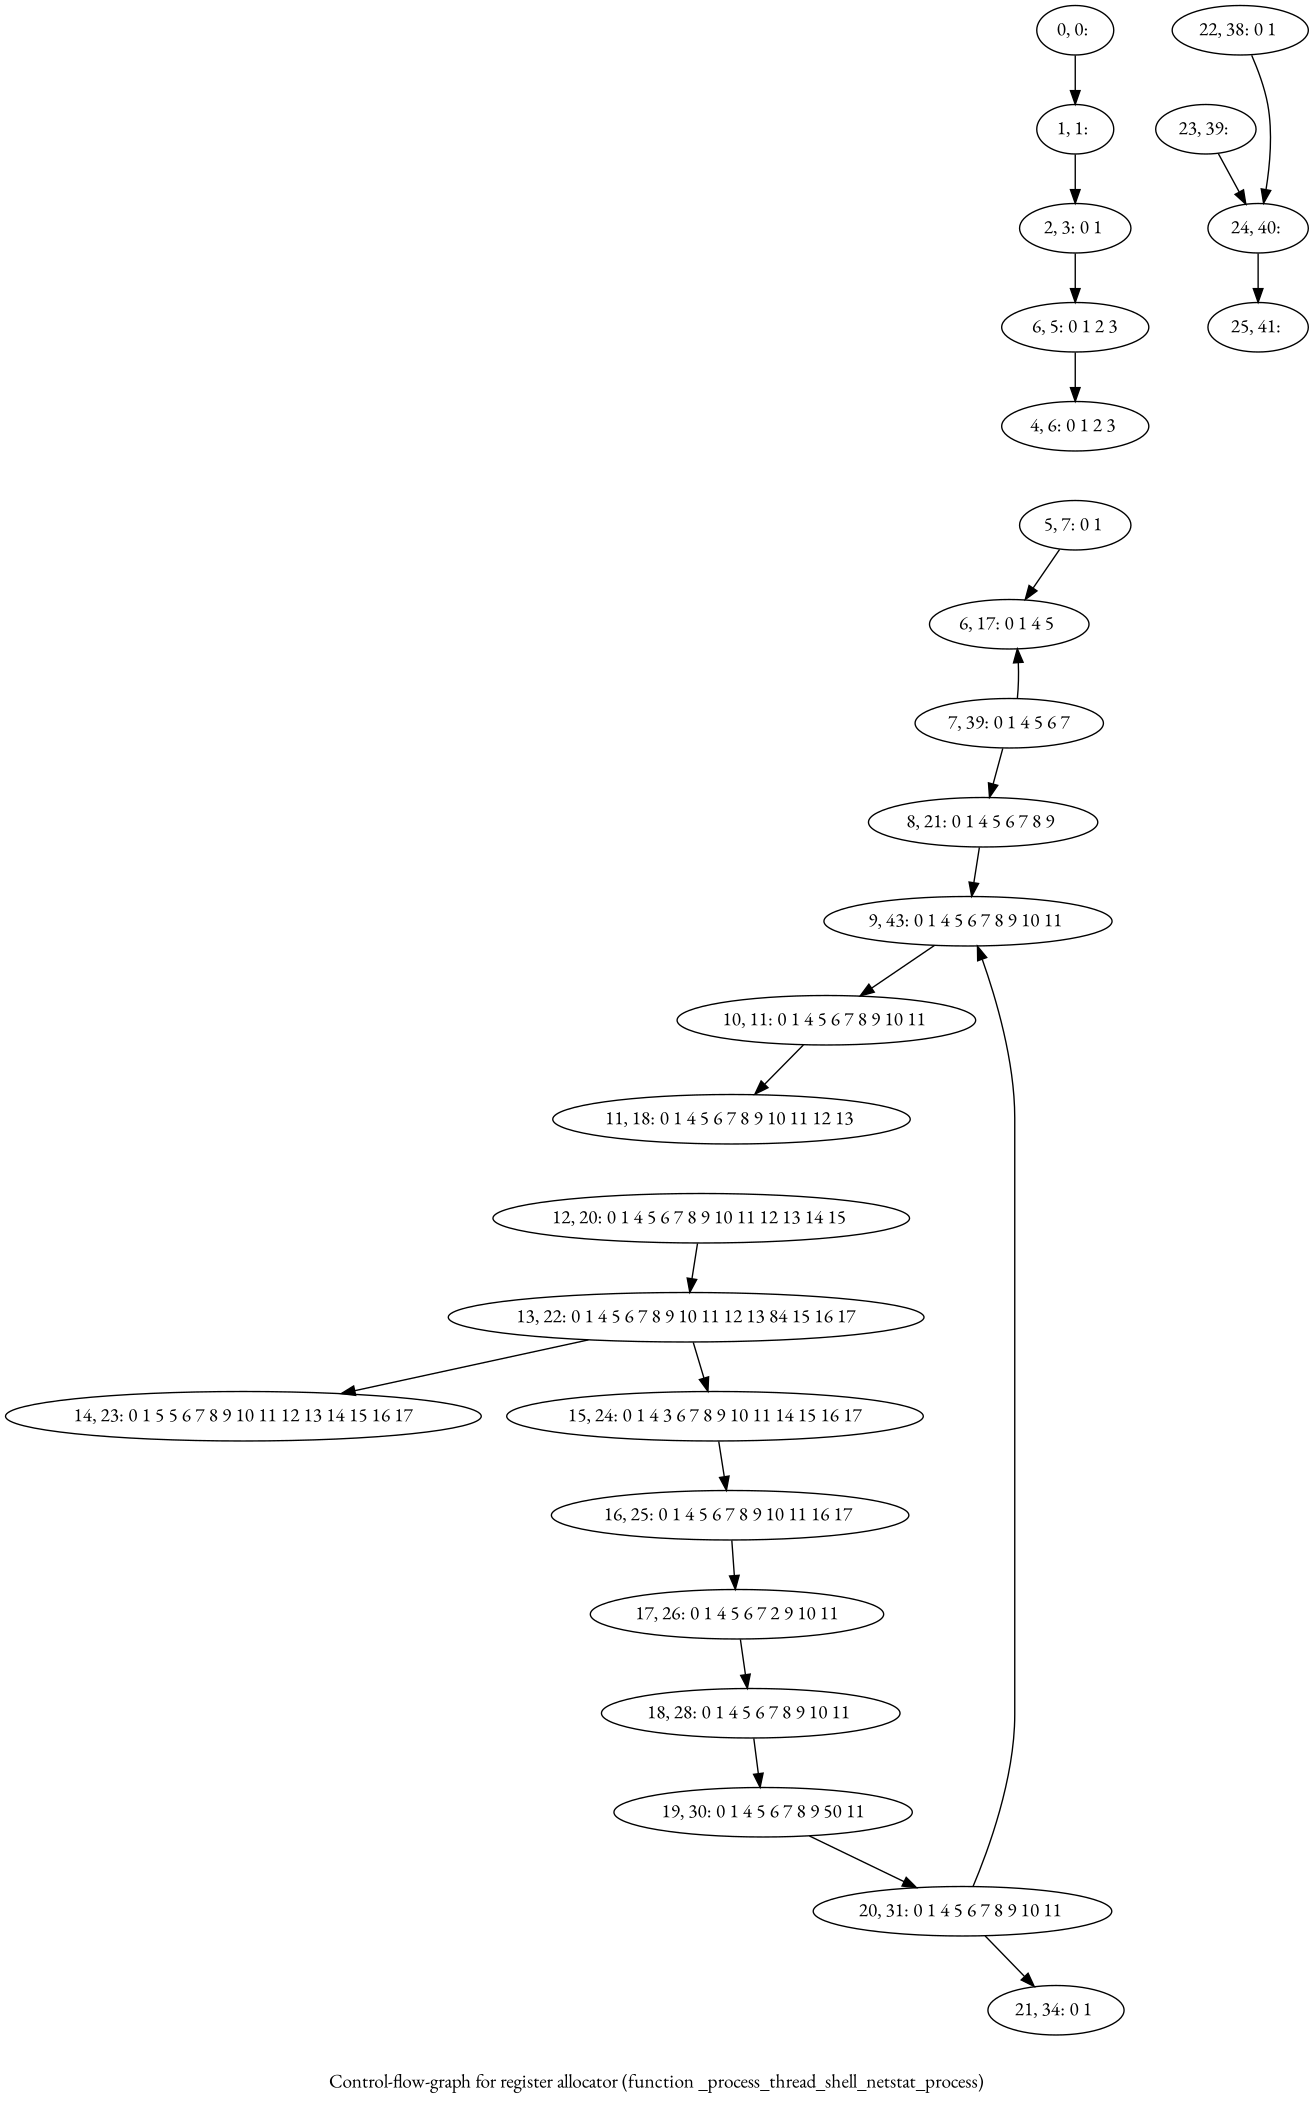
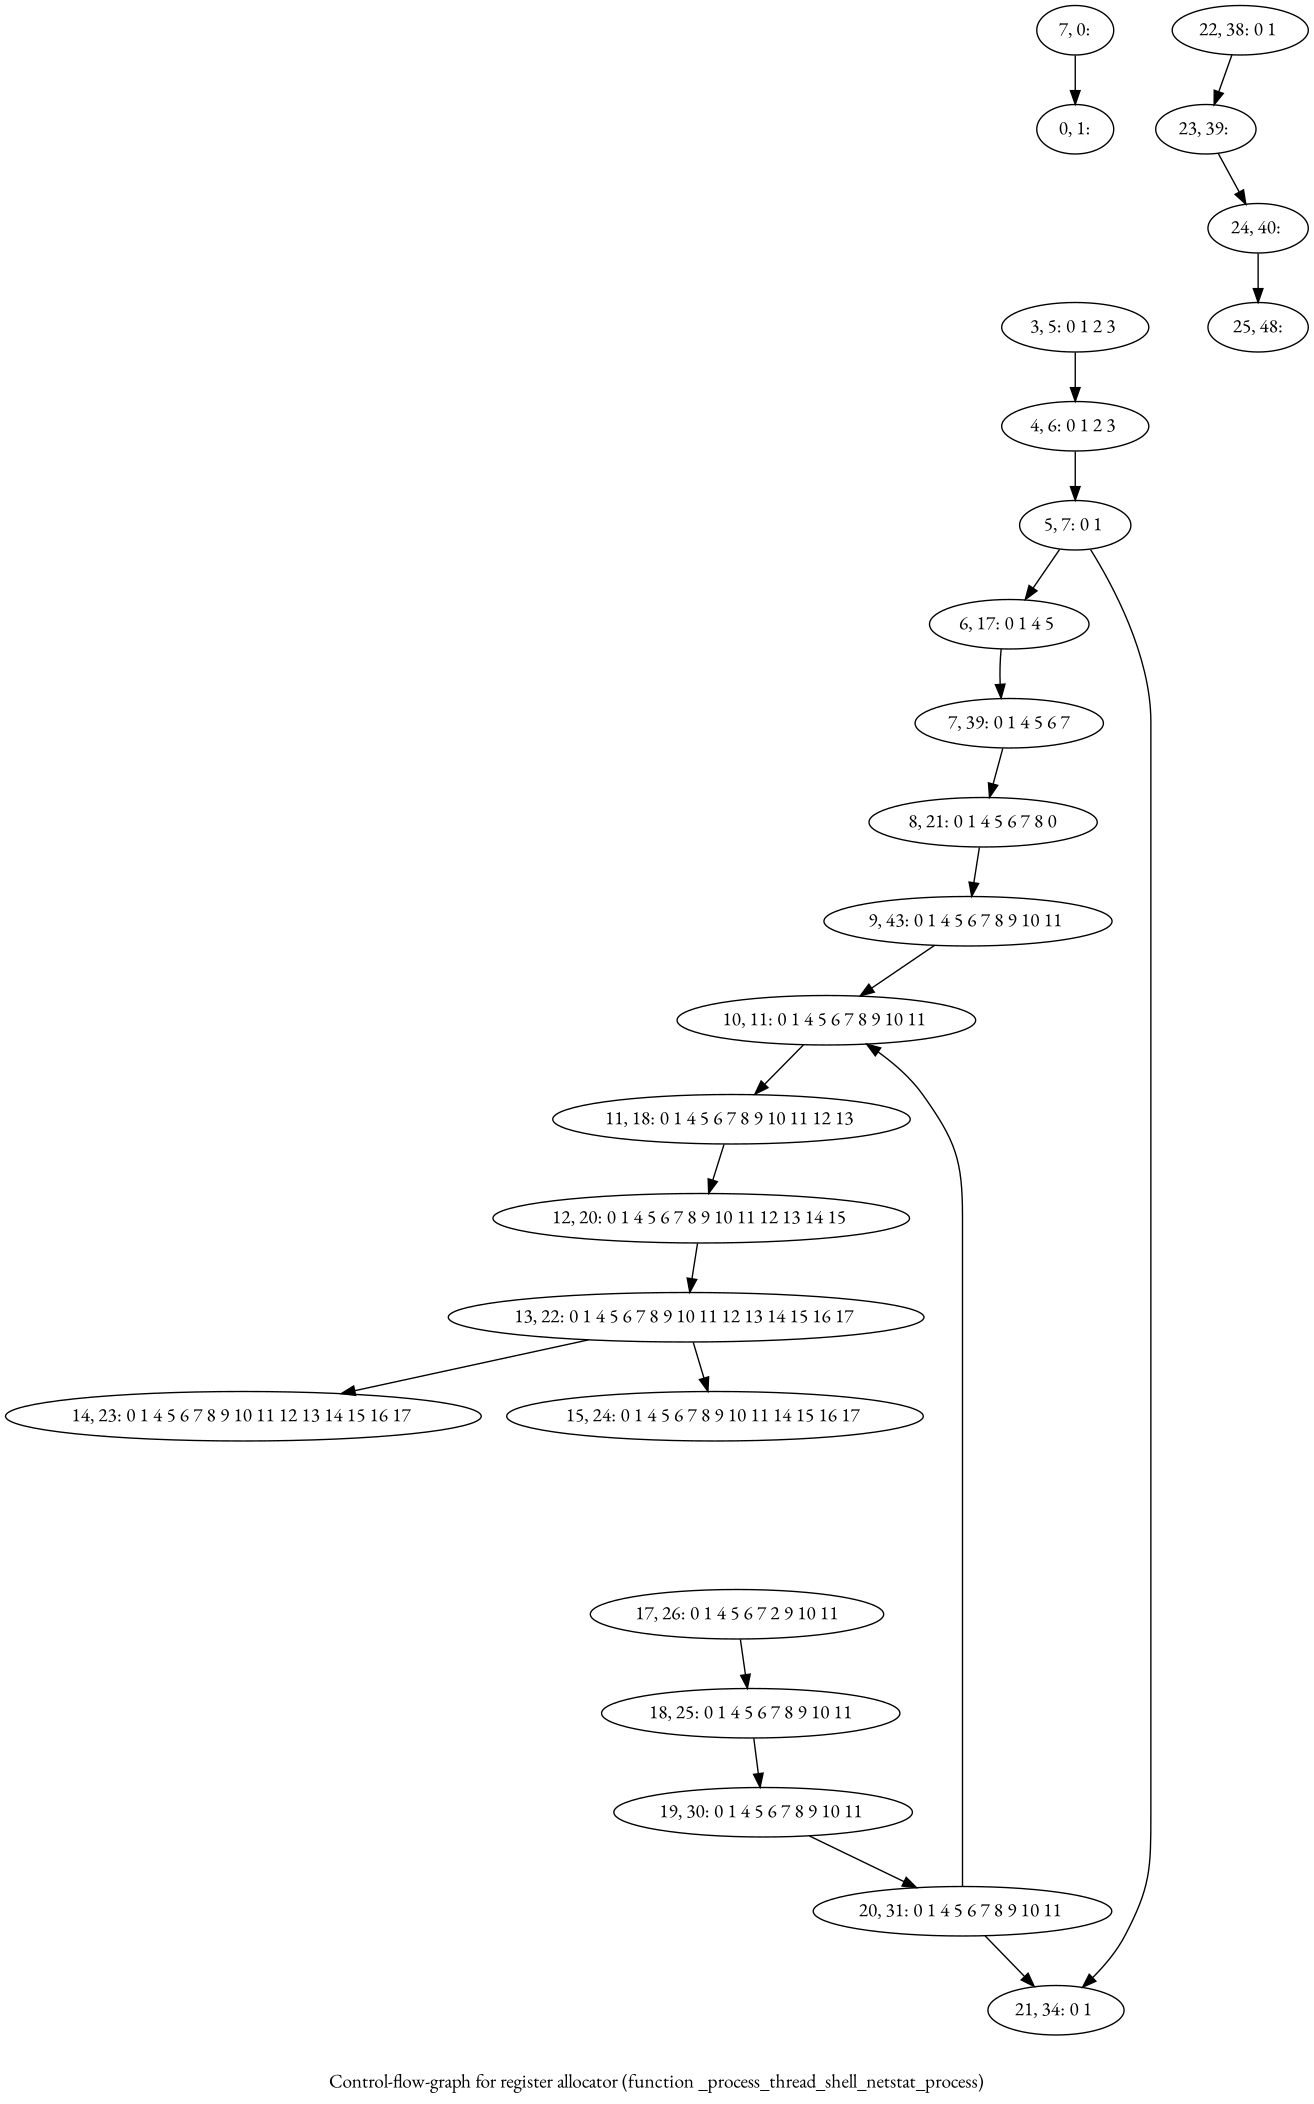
  digraph {
    fontname="EB Garamond"
    label="Control-flow-graph for register allocator (function _process_thread_shell_netstat_process)"
    node [fontname="EB Garamond"]
    edge [fontname="EB Garamond"]
-   n1 [label="0, 0: "]
-   n2 [label="1, 1: "]
-   n3 [label="2, 3: 0 1 "]
-   n4 [label="6, 5: 0 1 2 3"]
+   n1 [label="7, 0:"]
+   n2 [label="0, 1:"]
+   n4 [label="3, 5: 0 1 2 3 "]
    n5 [label="4, 6: 0 1 2 3 "]
    n6 [label="5, 7: 0 1 "]
    n7 [label="6, 17: 0 1 4 5 "]
    n8 [label="21, 34: 0 1 "]
    n9 [label="7, 39: 0 1 4 5 6 7"]
-   n10 [label="8, 21: 0 1 4 5 6 7 8 9 "]
+   n10 [label="8, 21: 0 1 4 5 6 7 8 0"]
    n11 [label="9, 43: 0 1 4 5 6 7 8 9 10 11 "]
    n12 [label="10, 11: 0 1 4 5 6 7 8 9 10 11 "]
    n13 [label="11, 18: 0 1 4 5 6 7 8 9 10 11 12 13 "]
    n14 [label="12, 20: 0 1 4 5 6 7 8 9 10 11 12 13 14 15 "]
-   n15 [label="13, 22: 0 1 4 5 6 7 8 9 10 11 12 13 84 15 16 17"]
-   n16 [label="14, 23: 0 1 5 5 6 7 8 9 10 11 12 13 14 15 16 17"]
-   n17 [label="15, 24: 0 1 4 3 6 7 8 9 10 11 14 15 16 17"]
-   n18 [label="16, 25: 0 1 4 5 6 7 8 9 10 11 16 17 "]
+   n15 [label="13, 22: 0 1 4 5 6 7 8 9 10 11 12 13 14 15 16 17 "]
+   n16 [label="14, 23: 0 1 4 5 6 7 8 9 10 11 12 13 14 15 16 17 "]
+   n17 [label="15, 24: 0 1 4 5 6 7 8 9 10 11 14 15 16 17 "]
    n19 [label="17, 26: 0 1 4 5 6 7 2 9 10 11"]
-   n20 [label="18, 28: 0 1 4 5 6 7 8 9 10 11 "]
-   n21 [label="19, 30: 0 1 4 5 6 7 8 9 50 11"]
+   n20 [label="18, 25: 0 1 4 5 6 7 8 9 10 11"]
+   n21 [label="19, 30: 0 1 4 5 6 7 8 9 10 11 "]
    n22 [label="20, 31: 0 1 4 5 6 7 8 9 10 11 "]
    n23 [label="22, 38: 0 1 "]
    n24 [label="23, 39: "]
    n25 [label="24, 40: "]
-   n26 [label="25, 41: "]
+   n26 [label="25, 48:"]
    n1 -> n2
-   n2 -> n3
-   n3 -> n4
    n4 -> n5
+   n5 -> n6
    n6 -> n7
-   n9 -> n7
+   n6 -> n8
+   n7 -> n9
    n9 -> n10
    n10 -> n11
    n11 -> n12
    n12 -> n13
+   n13 -> n14
    n14 -> n15
    n15 -> n16
    n15 -> n17
-   n17 -> n18
-   n18 -> n19
    n19 -> n20
    n20 -> n21
    n21 -> n22
    n22 -> n8
-   n22 -> n11
-   n23 -> n25
+   n22 -> n12
+   n23 -> n24
    n24 -> n25
    n25 -> n26
  }
